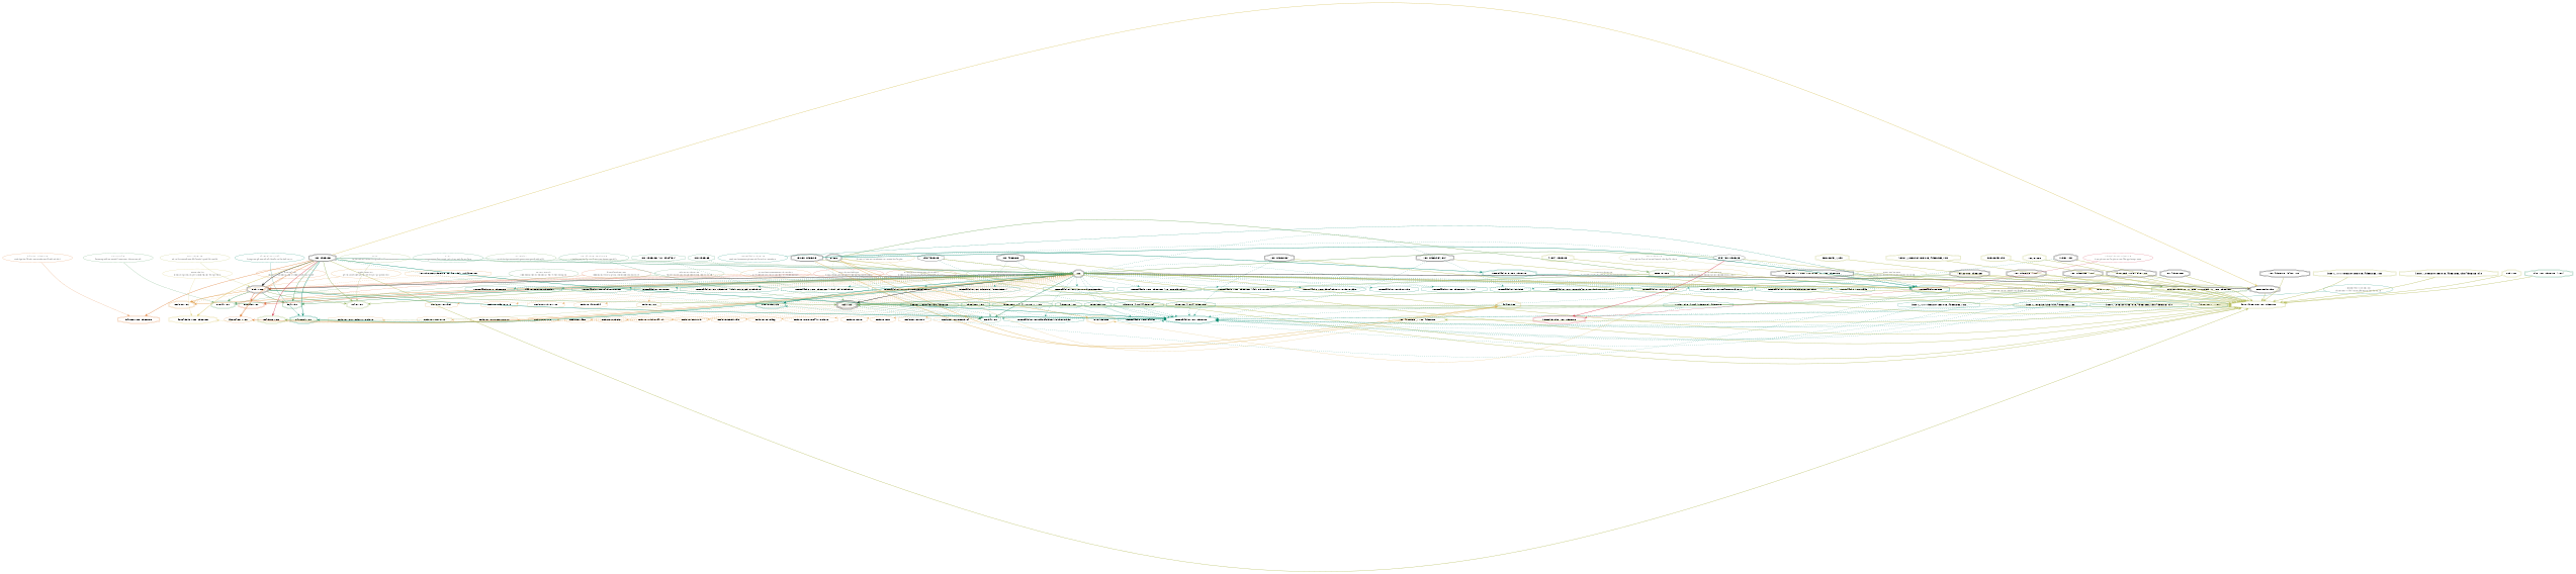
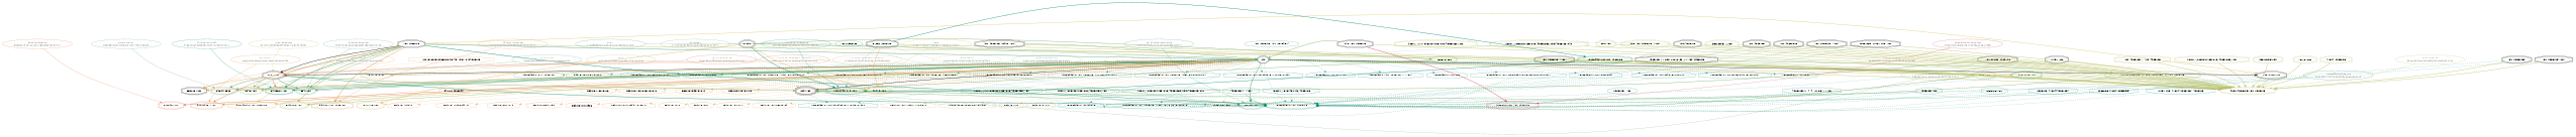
  strict digraph {
    fontname="DejaVu Sans Mono"
    splines=curved
    node [color="#00876c" fontname="DejaVu Sans Mono" shape=octagon]
    edge [color="#00876c" fontname="DejaVu Sans Mono" weight=0.5 arrowhead=vee style=dashed]
    n1 [color="#b8bf62" fillcolor="beige;1" fontcolor=gray label="SPDXLicense\n5b4894c2a39e8a99f33dd76eb9043a90" shape=ellipse]
    n2 [label="spdx:MIT" shape=doubleoctagon color=""]
    n3 [label="osi:MIT" shape=tripleoctagon color=""]
    n4 [color="#e06f45" label="google:MIT" shape=doubleoctagon]
-   n5 [color="#e09d4b" label="Fedora:MIT" shape=doubleoctagon]
-   n6 [color="#58a066" label="osadl:MIT" shape=doubleoctagon]
+   n5 [color=black label="Fedora:MIT" shape=doubleoctagon]
+   n6 [color="#58a066" label="osadl:SIPB" shape=doubleoctagon]
    n7 [color="#deb256" label="fsf:Expat" shape=doubleoctagon]
    n8 [color="#58a066" label="cal:mit" shape=doubleoctagon]
    n9 [color="#98b561" label="oslc:MIT" shape=doubleoctagon]
    n10 [label="metaeffekt:MIT License" shape=doubleoctagon]
    n11 [label="metaeffekt:MIT-disclaimer-variant-001"]
    n12 [label=MIT shape=doubleoctagon color=""]
    n13 [color="#78ab63" label="DEP5:MIT" shape=doubleoctagon]
    n14 [color="#e09d4b" label="Fedora:Adobe-Glyph"]
    n15 [color="#e09d4b" label="Fedora:BSL-1.0"]
    n16 [color="#e09d4b" label="Fedora:Boehm-GC"]
    n17 [color="#e09d4b" label="Fedora:HP-1986"]
    n18 [color="#e09d4b" label="Fedora:HPND-sell-variant"]
    n19 [color="#e09d4b" label="Fedora:HPND"]
    n20 [color="#e09d4b" label="Fedora:ICU"]
    n21 [color="#e09d4b" label="Fedora:MIT-CMU"]
    n22 [color="#e09d4b" label="Fedora:MIT-Festival"]
    n23 [color="#e09d4b" label="Fedora:MIT-Modern-Variant"]
    n24 [color="#e09d4b" label="Fedora:MIT-enna"]
-   n25 [color="#e09d4b" label="Fedora:MIT-feh"]
+   n25 [color="#e09d4b" label="HitachiOpenLicense:MIT-feh"]
    n26 [color="#e09d4b" label="Fedora:MIT-open-group"]
    n27 [color="#e09d4b" label="Fedora:NTP"]
    n28 [color="#e09d4b" label="Fedora:SGI-B-2.0"]
    n29 [color="#e09d4b" label="Fedora:SMLNJ"]
    n30 [color="#e09d4b" label="Fedora:UnixCrypt"]
-   n31 [color="#e09d4b" label="Fedora:Xfig"]
-   n32 [color="#e09d4b" label="Fedora:libtiff"]
+   n31 [color="#e09d4b" label="Licence:Xfig"]
+   n32 [color="#e09d4b" label="Glyph:libtiff"]
    n33 [color="#e09d4b" label="Fedora:mpich2"]
    n34 [label="BlueOak:MIT" shape=doubleoctagon]
    n35 [label="scancode:mit" shape=doubleoctagon color=""]
-   n36 [color="#e18745" label="fossology:MIT" shape=ellipse]
-   n37 [color="#379469" label="cavil:MIT" shape=ellipse]
+   n36 [color="#e18745" label="fossology:MIT" shape=doubleoctagon]
+   n37 [color="#379469" label="cavil:MIT" shape=doubleoctagon]
    n38 [label="metaeffekt:CMU License"]
    n39 [label="fff:Expat-Permission"]
    n40 [label="metaeffekt:Expat" shape=doubleoctagon]
    n41 [label="opencode:mit" shape=doubleoctagon]
    n42 [label="metaeffekt:MIT-alike"]
    n43 [label="metaeffekt:MIT-alike-PKINIT"]
-   n44 [label="metaeffekt:MIT-SIPB"]
+   n44 [label="metaeffekt:MIT-SIPB" shape=ellipse]
    n45 [label="metaeffekt:MIT License (with enna advertising)"]
    n46 [label="metaeffekt:MIT License (with advertising)"]
    n47 [label="metaeffekt:MIT-trimmed-disclaimer"]
    n48 [label="metaeffekt:MIT License (testregex)"]
    n49 [label="metaeffekt:MIT-remote-interaction"]
    n50 [label="metaeffekt:MIT License (no attribution)"]
    n51 [label="metaeffekt:MIT License (feh advertising)"]
-   n52 [label="metaeffekt:MIT-disclaimer-variant-002" shape=ellipse]
+   n52 [label="metaeffekt:MIT-disclaimer-variant-002"]
    n53 [label="metaeffekt:MIT-bpmn-io"]
    n54 [label="metaeffekt:MIT License (X.Net)"]
    n55 [label="metaeffekt:MIT-SEI"]
    n56 [label="metaeffekt:MIT-Materials-extended-attribution"]
    n57 [label="metaeffekt:MIT-Materials"]
    n58 [label="metaeffekt:MIT-Filament-Group"]
    n59 [label="metaeffekt:MIT-Embedthis-Extension"]
    n60 [label="metaeffekt:MIT-1998"]
-   n61 [color="#deb256" label="warpr:MIT" shape=doubleoctagon]
+   n61 [color="#deb256" label="warpr:PKINIT" shape=doubleoctagon]
    n62 [color="#b8bf62" label="foss-license:MIT License" shape=doubleoctagon]
    n63 [color="#dac767" label="fosslight:MIT License" shape=doubleoctagon]
    n64 [color="#98b561" label="eclipse:MIT" shape=doubleoctagon]
    n65 [label="MIT License" shape=doubleoctagon color=""]
    n66 [color="#e18745" label="ifrOSS:MIT License" shape=doubleoctagon]
    n67 [color="#78ab63" fillcolor="beige;1" fontcolor=gray label="OSILicense\n1ea8234e1841a5d1169c889dbe3c1a7f" shape=ellipse]
    n68 [label="MIT/Expat License" shape=doubleoctagon color=""]
    n69 [color="#78ab63" label="DEP5:Expat" shape=doubleoctagon]
    n70 [label=Expat shape=doubleoctagon color=""]
    n71 [color="#deb256" label="warpr:Expat" shape=doubleoctagon]
    n72 [color="#78ab63" label="Trove:License :: OSI Approved :: MIT License" shape=doubleoctagon]
    n73 [label="License :: OSI Approved :: MIT License" shape=doubleoctagon color=""]
    n74 [color="#e06f45" fillcolor="beige;1" fontcolor=gray label="GoogleLicense\nea532a49d37267324d531eeb08080ddf" shape=ellipse]
    n75 [color="#e09d4b" fillcolor="beige;1" fontcolor=gray label="FedoraEntry\n6973415f15929757c9ff6d76d6d5cd0c" shape=ellipse]
    n76 [color="#e09d4b" label="MIT:ChooseALicense Style with sublicense"]
    n77 [fillcolor="beige;1" fontcolor=gray label="BlueOakCouncil\n9756cc269ce8595fd03f141930294344" shape=ellipse]
    n78 [color="#58a066" fillcolor="beige;1" fontcolor=gray label="OSADLRule\nfe83a68d933c33bf7857387d0222cac9" shape=ellipse]
    n79 [color="#58a066" fillcolor="beige;1" fontcolor=gray label="OSADLMatrix\n1530532d300d0a8a1279a7ff3bdc5608" shape=ellipse]
    n80 [color="#deb256" fillcolor="beige;1" fontcolor=gray label="FSF\nf42877b83117c8b3527c75532b1fe6b2" shape=ellipse]
    n81 [label="Expat License" shape=doubleoctagon color=""]
    n82 [label="metaeffekt:Expat License" shape=doubleoctagon]
    n83 [color="#58a066" fillcolor="beige;1" fontcolor=gray label="ChooseALicense\nfa80b028068608658ee0d554a5d0ddc5" shape=ellipse]
    n84 [color="#dac767" fillcolor="beige;1" fontcolor=gray label="ScancodeData\n16883059175d98f78de5092ea1bc8b9e" shape=ellipse]
    n85 [color="#98b561" fillcolor="beige;1" fontcolor=gray label="OSLC\n7af31b92b73a1d4c675917f4e7c2ace5" shape=ellipse]
    n86 [color="#e18745" fillcolor="beige;1" fontcolor=gray label="Fossology\n23a6cd8cceec6433c7ae57059022df59" shape=ellipse]
    n87 [color="#379469" fillcolor="beige;1" fontcolor=gray label="OKFN\n716a3553f1171ed48b7b27c5bf6c4f2e" shape=ellipse]
-   n88 [label="mit-license" color=""]
+   n88 [label="mit-license" shape=doubleoctagon color=""]
    n89 [color="#e06f45" fillcolor="beige;1" fontcolor=gray label="OrtLicenseCategorization\n8ce877347bb7b7ccec86fe7499494db2" shape=ellipse]
    n90 [color="#e09d4b" fillcolor="beige;1" fontcolor=gray label="OrtLicenseCategorization\n27fceb3abb073b1b82e67c1feeaa2a21" shape=ellipse]
    n91 [color="#379469" fillcolor="beige;1" fontcolor=gray label="CavilLicenseChange\n7b59c2c2b3f6471f4372cade351650f7" shape=ellipse]
    n92 [color="#379469" label="MIT License (or similar)"]
    n93 [label="MIT licence" shape=doubleoctagon color=""]
    n94 [color="#379469" label="MIT-Licence"]
    n95 [fillcolor="beige;1" fontcolor=gray label="MetaeffektLicense\n350ceda55e216de8880f5e4b54c55baa" shape=ellipse]
    n96 [label="MIT License (MIT)" shape=doubleoctagon color=""]
    n97 [fillcolor="beige;1" fontcolor=gray label="MetaeffektLicense\n1d2ac8877d0d722a693561603203b24e" shape=ellipse]
    n98 [label="under MIT" shape=doubleoctagon color=""]
    n99 [label="MIT licencse" shape=doubleoctagon color=""]
    n100 [label="MIT Licensed" shape=doubleoctagon color=""]
    n101 [label="MIT Licence (MIT)" shape=doubleoctagon color=""]
    n102 [label="MIT License(MIT)" shape=doubleoctagon color=""]
    n103 [label="http://www.opensource.org/licenses/MIT"]
    n104 [label="http://opensource.org/licenses/MIT"]
    n105 [label="http://opensource.org/licenses/mit-license.php"]
    n106 [label="Licensed under the MIT" shape=doubleoctagon color=""]
    n107 [label="'license': 'MIT'"]
    n108 [label="https://angular.io/license"]
    n109 [label="License: MIT"]
    n110 [label="licenses\": [ { \"type\": \"MIT"]
    n111 [label="license MIT"]
    n112 [label="LICENSE-MIT"]
    n113 [label="License [MIT][license]"]
    n114 [label="License [MIT](LICENSE)"]
    n115 [label="under the [MIT](License) license"]
    n116 [color="#dc574a" fillcolor="beige;1" fontcolor=gray label="HermineLicense\n0c6679a67fff54337d53c61641e973e1" shape=ellipse]
    n117 [color="#deb256" fillcolor="beige;1" fontcolor=gray label="WarprLicense\n6b34d01dd70838d2ba7d58830ba44907" shape=ellipse]
    n118 [color="#deb256" fillcolor="beige;1" fontcolor=gray label="WarprLicense\n84bbee26f5794c3334c2ec02894e3653" shape=ellipse]
    n119 [color="#b8bf62" fillcolor="beige;1" fontcolor=gray label="FossLicense\n9b16d0af757db28ef322040a96fb4b12" shape=ellipse]
    n120 [label="MIT license (also X11)" shape=doubleoctagon color=""]
-   n121 [label="The MIT License" shape=ellipse color=""]
+   n121 [label="The MIT License" shape=doubleoctagon color=""]
    n122 [color="#d43d51" label="hitachi:The MIT License" shape=doubleoctagon]
    n123 [color="#b8bf62" label="scancode://mit" shape=doubleoctagon]
    n124 [color="#b8bf62" label="MIT license / X11 license" shape=doubleoctagon]
    n125 [color="#b8bf62" label="http://www.opensource.org/licenses/MIT" shape=doubleoctagon]
    n126 [color="#b8bf62" label="http://opensource.org/licenses/MIT" shape=doubleoctagon]
    n127 [color="#b8bf62" label="http://opensource.org/licenses/mit-license.php" shape=doubleoctagon]
    n128 [color="#b8bf62" label="scancode:mit" shape=doubleoctagon]
    n129 [color="#b8bf62" label="osi:MIT" shape=doubleoctagon]
    n130 [color="#b8bf62" label="MIT/Expat" shape=doubleoctagon]
-   n131 [color="#379469" label="The MIT License (MIT)" shape=doubleoctagon]
+   n131 [color="#b8bf62" label="The MIT License (MIT)" shape=doubleoctagon]
    n132 [color="#b8bf62" label="[MIT] License" shape=doubleoctagon]
    n133 [color="#dac767" fillcolor="beige;1" fontcolor=gray label="FOSSLight\n3b82d06cda406bf4c3af54579d06ff31" shape=ellipse]
    n134 [color="#d43d51" fillcolor="beige;1" fontcolor=gray label="HitachiOpenLicense\n0136d1a11ef36b134c2f9a66d2367aee" shape=ellipse]
    n135 [color="#98b561" fillcolor="beige;1" fontcolor=gray label="EclipseLicense\n3b6d4c457122e22eb2f83c0b06204a7a" shape=ellipse]
    n136 [color="#e18745" fillcolor="beige;1" fontcolor=gray label="ifrOSS License\n730068baf9807531ee025adf8bbc0ddd" shape=ellipse]
    n137 [color="#78ab63" fillcolor="beige;1" fontcolor=gray label="Curation\n27b0c061e1acabb68348526a19cd08fd" shape=ellipse]
    n1 -> n2 [color="#b8bf62" arrowhead="" style=""]
    n2 -> n3 [color="#78ab63" style=bold weight=0.7]
-   n2 -> n4 [color="#e06f45" style=bold weight=0.7]
+   n2 -> n34 [color="#e06f45" style=bold weight=0.7]
    n2 -> n5 [color="#e09d4b" style=bold weight=0.7]
    n2 -> n6 [color="#58a066" style=bold weight=0.7]
    n2 -> n7 [color="#deb256"]
    n2 -> n8 [color="#58a066" style=bold weight=0.7]
    n2 -> n9 [color="#98b561" style=bold weight=0.7]
    n2 -> n10 [style=bold weight=0.7]
    n3 -> n10
    n3 -> n11
    n12 -> n2 [style=bold weight=0.7 color=""]
    n12 -> n3 [style=bold weight=0.7 color=""]
    n12 -> n4 [color="#e06f45" style=bold weight=0.7]
    n12 -> n5 [color="#e09d4b" style=bold weight=0.7]
    n12 -> n6 [color="#58a066" style=bold weight=0.7]
    n12 -> n8 [color="#58a066" style=bold weight=0.7]
    n12 -> n9 [color="#98b561" style=bold weight=0.7]
    n12 -> n10
    n12 -> n11
    n12 -> n13 [color="#78ab63" style=bold weight=0.7]
    n12 -> n14 [color="#e09d4b"]
    n12 -> n15 [color="#e09d4b"]
    n12 -> n16 [color="#e09d4b"]
    n12 -> n17 [color="#e09d4b"]
    n12 -> n18 [color="#e09d4b"]
    n12 -> n19 [color="#e09d4b"]
    n12 -> n20 [color="#e09d4b"]
    n12 -> n21 [color="#e09d4b"]
    n12 -> n22 [color="#e09d4b"]
    n12 -> n23 [color="#e09d4b"]
    n12 -> n24 [color="#e09d4b"]
    n12 -> n25 [color="#e09d4b"]
    n12 -> n26 [color="#e09d4b"]
-   n44 -> n27 [color="#e09d4b"]
+   n12 -> n27 [color="#e09d4b"]
    n12 -> n28 [color="#e09d4b"]
    n12 -> n29 [color="#e09d4b"]
    n12 -> n30 [color="#e09d4b"]
    n12 -> n31 [color="#e09d4b"]
    n12 -> n32 [color="#e09d4b"]
    n12 -> n33 [color="#e09d4b"]
    n12 -> n34 [style=bold weight=0.7]
    n12 -> n35 [style=bold weight=0.7 color=""]
    n12 -> n36 [color="#e18745" style=bold weight=0.7]
    n12 -> n37 [color="#379469" style=bold weight=0.7]
    n12 -> n38
    n12 -> n39
-   n12 -> n40
-   n12 -> n41 [style=bold weight=0.7]
+   n12 -> n40 [color="#e09d4b"]
+   n12 -> n41 [color="#deb256" style=bold weight=0.7]
    n12 -> n42
    n12 -> n43
-   n12 -> n44 [style=solid]
+   n12 -> n44
    n12 -> n45
    n12 -> n46
    n12 -> n47
    n12 -> n48
    n12 -> n49
    n12 -> n50
    n12 -> n51
    n12 -> n52
    n12 -> n53
    n12 -> n54
    n12 -> n55
    n12 -> n56
    n12 -> n57
    n12 -> n58
    n12 -> n59
    n12 -> n60
    n12 -> n61 [color="#deb256" style=bold weight=0.7]
    n12 -> n62 [color="#b8bf62" style=bold weight=0.7]
-   n12 -> n63 [color="#dac767" style=solid weight=0.7]
+   n12 -> n63 [color="#dac767" style=bold weight=0.7]
    n12 -> n64 [color="#98b561" style=bold weight=0.7]
    n13 -> n3 [color="#78ab63" style=bold weight=0.7]
    n35 -> n10
    n35 -> n62 [color="#b8bf62" style=bold weight=0.7]
-   n40 -> n41
+   n41 -> n40
    n65 -> n2 [style=bold weight=0.7 color=""]
    n65 -> n8 [color="#58a066" style=bold weight=0.7]
    n65 -> n9 [color="#98b561" style=bold weight=0.7]
    n65 -> n10 [style=bold weight=0.7]
    n65 -> n12 [color="#379469" style=bold weight=0.7]
    n65 -> n34 [style=bold weight=0.7]
    n65 -> n35 [color="#dac767" style=bold weight=0.7]
    n65 -> n36 [color="#e18745" style=bold weight=0.7]
    n65 -> n37 [arrowhead=normal color="#379469"]
    n65 -> n62 [color="#b8bf62" style=bold weight=0.7]
    n65 -> n63 [color="#dac767" style=bold weight=0.7]
-   n65 -> n64 [color="#d43d51" style=bold weight=0.7]
+   n65 -> n64 [color="#98b561" style=bold weight=0.7]
    n65 -> n66 [color="#e18745" style=bold weight=0.7]
    n67 -> n3 [color="#78ab63" arrowhead="" style=""]
    n68 -> n3 [color="#78ab63" style=bold weight=0.7]
    n68 -> n62 [color="#b8bf62" style=bold weight=0.7]
    n69 -> n3 [color="#78ab63" style=bold weight=0.7]
    n70 -> n3 [color="#78ab63"]
    n70 -> n7 [color="#deb256" style=bold weight=0.7]
    n70 -> n37 [color="#379469"]
    n70 -> n40 [style=bold weight=0.7]
    n70 -> n62 [color="#b8bf62" style=bold weight=0.7]
    n70 -> n69 [color="#78ab63" style=bold weight=0.7]
    n70 -> n71 [color="#deb256" style=bold weight=0.7]
    n72 -> n3 [color="#78ab63" style=bold weight=0.7]
    n73 -> n62 [color="#b8bf62" style=bold weight=0.7]
    n73 -> n72 [color="#78ab63" style=bold weight=0.7]
    n74 -> n4 [color="#e06f45" arrowhead="" style=""]
    n75 -> n5 [color="#e09d4b" arrowhead="" style=""]
    n76 -> n5 [color="#e09d4b"]
    n77 -> n34 [arrowhead="" style=""]
    n78 -> n6 [color="#58a066" arrowhead="" style=""]
    n79 -> n6 [color="#58a066" arrowhead="" style=""]
    n80 -> n7 [color="#deb256" arrowhead="" style=""]
    n81 -> n7 [color="#deb256" style=bold weight=0.7]
    n81 -> n37 [color="#379469"]
    n81 -> n40
    n81 -> n62 [color="#b8bf62" style=bold weight=0.7]
    n81 -> n82 [style=bold weight=0.7]
    n82 -> n40 [style=bold weight=0.7]
    n83 -> n8 [color="#58a066" arrowhead="" style=""]
    n84 -> n35 [color="#dac767" arrowhead="" style=""]
    n85 -> n9 [color="#98b561" arrowhead="" style=""]
    n86 -> n36 [color="#e18745" arrowhead="" style=""]
    n87 -> n12 [color="#379469" arrowhead="" style=""]
    n88 -> n10
    n88 -> n12 [color="#379469"]
    n88 -> n62 [color="#b8bf62" style=bold weight=0.7]
    n89 -> n2 [color="#e06f45" arrowhead="" style=""]
    n90 -> n2 [color="#e09d4b" arrowhead="" style=""]
    n91 -> n37 [color="#379469" arrowhead="" style=""]
    n92 -> n37 [color="#379469"]
    n93 -> n10
    n93 -> n37 [color="#379469"]
    n93 -> n62 [color="#b8bf62" style=bold weight=0.7]
    n94 -> n37 [color="#379469"]
    n95 -> n40 [arrowhead="" style=""]
    n96 -> n42
    n96 -> n62 [color="#b8bf62" style=bold weight=0.7]
    n97 -> n10 [arrowhead="" style=""]
-   n98 -> n10
+   n98 -> n45
    n98 -> n62 [color="#b8bf62" style=bold weight=0.7]
    n99 -> n10
    n99 -> n62 [color="#b8bf62" style=bold weight=0.7]
    n100 -> n10
    n100 -> n62 [color="#b8bf62" style=bold weight=0.7]
    n101 -> n10
    n101 -> n62 [color="#b8bf62" style=bold weight=0.7]
    n102 -> n10
    n102 -> n62 [color="#b8bf62" style=bold weight=0.7]
    n103 -> n10
    n104 -> n10
    n105 -> n10
    n106 -> n10
-   n106 -> n62 [color="#b8bf62" weight=0.7]
-   n107 -> n10
+   n106 -> n62 [color="#b8bf62" style=bold weight=0.7]
+   n107 -> n10 [style=solid]
    n108 -> n10
    n109 -> n10
    n110 -> n10
    n111 -> n10
    n112 -> n10
    n113 -> n10
    n114 -> n10
    n115 -> n10
    n116 -> n2 [color="#dc574a" arrowhead="" style=""]
    n117 -> n71 [color="#deb256" arrowhead="" style=""]
    n118 -> n61 [color="#deb256" arrowhead="" style=""]
    n119 -> n62 [color="#b8bf62" arrowhead="" style=""]
+   n120 -> n12 [color="#78ab63" style=bold weight=0.7]
    n120 -> n62 [color="#b8bf62" style=bold weight=0.7]
    n121 -> n12 [color="#78ab63" style=bold weight=0.7]
    n121 -> n62 [color="#b8bf62" style=bold weight=0.7]
    n121 -> n122 [color="#d43d51" style=bold weight=0.7]
    n123 -> n62 [color="#b8bf62" style=bold weight=0.7]
-   n62 -> n124 [color="#b8bf62" style=bold weight=0.7]
+   n124 -> n62 [color="#b8bf62" style=bold weight=0.7]
    n125 -> n62 [color="#b8bf62" style=bold weight=0.7]
    n126 -> n62 [color="#b8bf62" style=bold weight=0.7]
    n127 -> n62 [color="#b8bf62" style=bold weight=0.7]
    n128 -> n62 [color="#b8bf62" style=bold weight=0.7]
    n129 -> n62 [color="#b8bf62" style=bold weight=0.7]
    n130 -> n62 [color="#b8bf62" style=bold weight=0.7]
    n131 -> n62 [color="#b8bf62" style=bold weight=0.7]
    n132 -> n62 [color="#b8bf62" style=bold weight=0.7]
    n133 -> n63 [color="#dac767" arrowhead="" style=""]
    n134 -> n122 [color="#d43d51" arrowhead="" style=""]
    n135 -> n64 [color="#98b561" arrowhead="" style=""]
    n136 -> n66 [color="#e18745" arrowhead="" style=""]
    n137 -> n12 [color="#78ab63" arrowhead="" style=""]
  }
